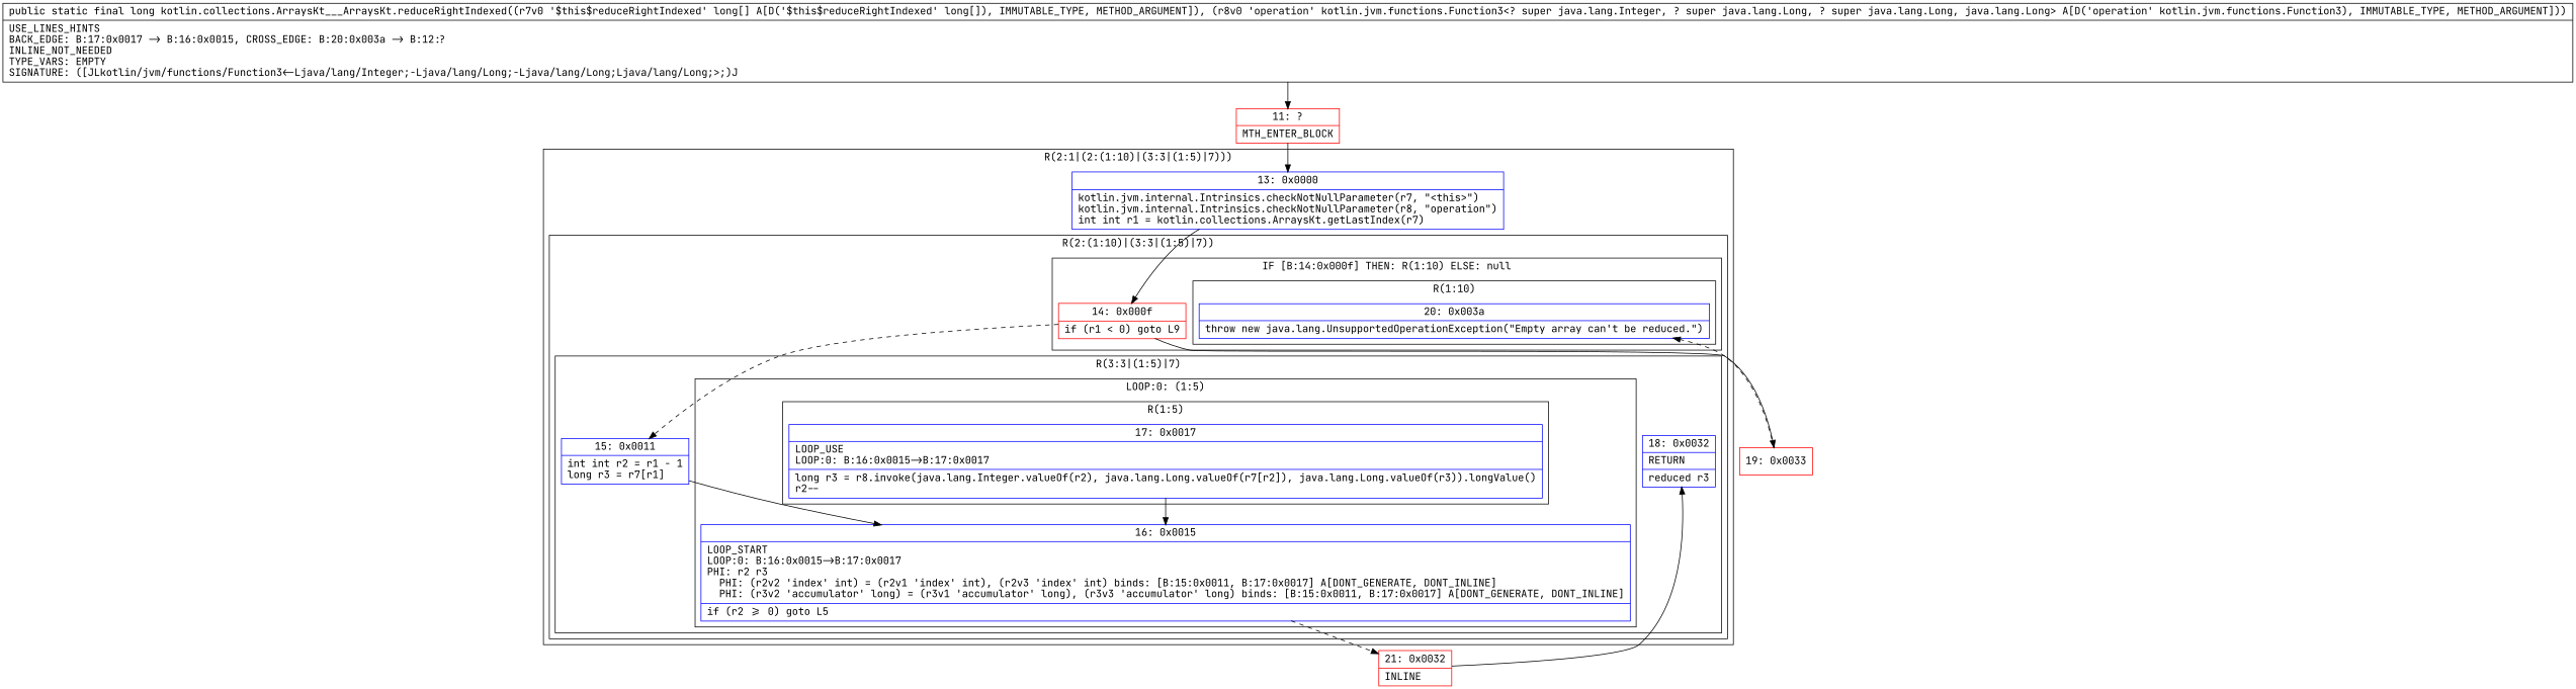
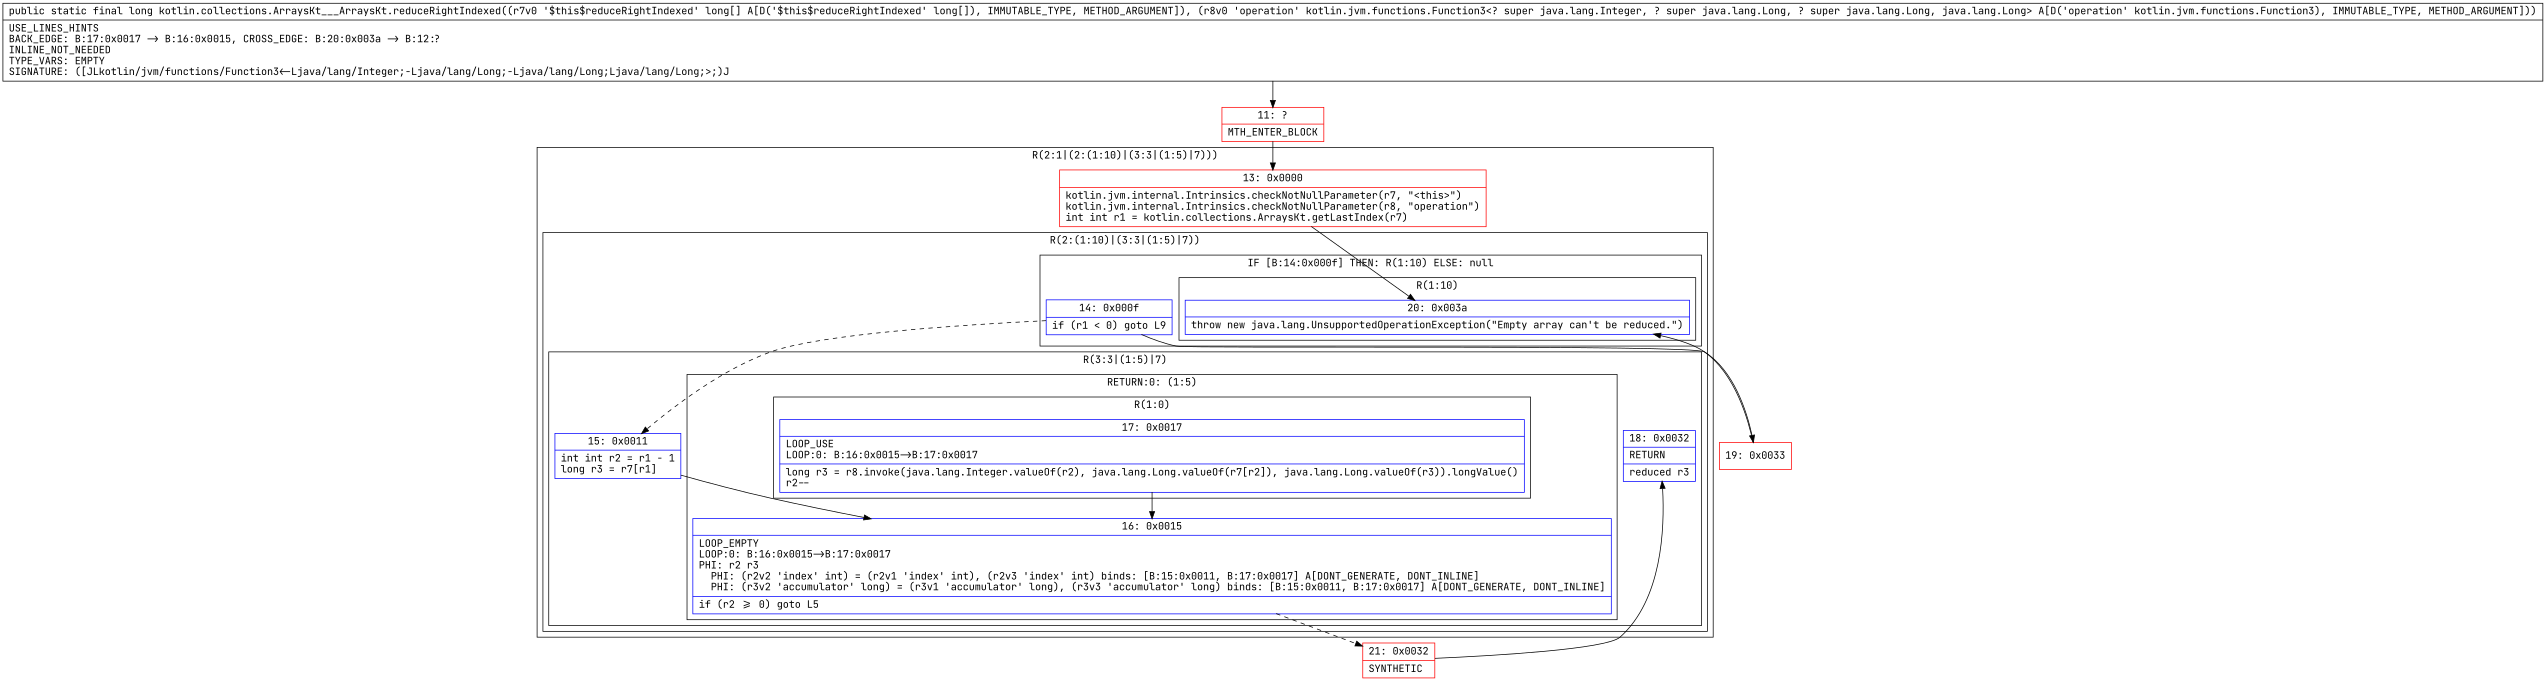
  digraph {
    fontname="JetBrains Mono"
    node [color=blue fontname="JetBrains Mono" shape=record]
    edge [fontname="JetBrains Mono"]
    n1 [label="{20\:\ 0x003a|throw new java.lang.UnsupportedOperationException(\"Empty array can't be reduced.\")\l}"]
-   n2 [color=red label="{14\:\ 0x000f|if (r1 \< 0) goto L9\l}"]
+   n2 [label="{14\:\ 0x000f|if (r1 \< 0) goto L9\l}"]
    n3 [label="{17\:\ 0x0017|LOOP_USE\lLOOP:0: B:16:0x0015\-\>B:17:0x0017\l|long r3 = r8.invoke(java.lang.Integer.valueOf(r2), java.lang.Long.valueOf(r7[r2]), java.lang.Long.valueOf(r3)).longValue()\lr2\-\-\l}"]
-   n4 [label="{16\:\ 0x0015|LOOP_START\lLOOP:0: B:16:0x0015\-\>B:17:0x0017\lPHI: r2 r3 \l  PHI: (r2v2 'index' int) = (r2v1 'index' int), (r2v3 'index' int) binds: [B:15:0x0011, B:17:0x0017] A[DONT_GENERATE, DONT_INLINE]\l  PHI: (r3v2 'accumulator' long) = (r3v1 'accumulator' long), (r3v3 'accumulator' long) binds: [B:15:0x0011, B:17:0x0017] A[DONT_GENERATE, DONT_INLINE]\l|if (r2 \>= 0) goto L5\l}"]
+   n4 [label="{16\:\ 0x0015|LOOP_EMPTY\lLOOP:0: B:16:0x0015\-\>B:17:0x0017\lPHI: r2 r3 \l  PHI: (r2v2 'index' int) = (r2v1 'index' int), (r2v3 'index' int) binds: [B:15:0x0011, B:17:0x0017] A[DONT_GENERATE, DONT_INLINE]\l  PHI: (r3v2 'accumulator' long) = (r3v1 'accumulator' long), (r3v3 'accumulator' long) binds: [B:15:0x0011, B:17:0x0017] A[DONT_GENERATE, DONT_INLINE]\l|if (r2 \>= 0) goto L5\l}"]
    n5 [label="{15\:\ 0x0011|int int r2 = r1 \- 1\llong r3 = r7[r1]\l}"]
    n6 [label="{18\:\ 0x0032|RETURN\l|reduced r3\l}"]
-   n7 [label="{13\:\ 0x0000|kotlin.jvm.internal.Intrinsics.checkNotNullParameter(r7, \"\<this\>\")\lkotlin.jvm.internal.Intrinsics.checkNotNullParameter(r8, \"operation\")\lint int r1 = kotlin.collections.ArraysKt.getLastIndex(r7)\l}"]
+   n7 [color=red label="{13\:\ 0x0000|kotlin.jvm.internal.Intrinsics.checkNotNullParameter(r7, \"\<this\>\")\lkotlin.jvm.internal.Intrinsics.checkNotNullParameter(r8, \"operation\")\lint int r1 = kotlin.collections.ArraysKt.getLastIndex(r7)\l}"]
    n8 [color=red label="{19\:\ 0x0033}"]
-   n9 [color=red label="{21\:\ 0x0032|INLINE\l}"]
+   n9 [color=red label="{21\:\ 0x0032|SYNTHETIC\l}"]
    n10 [color=red label="{11\:\ ?|MTH_ENTER_BLOCK\l}"]
    n11 [label="{public static final long kotlin.collections.ArraysKt___ArraysKt.reduceRightIndexed((r7v0 '$this$reduceRightIndexed' long[] A[D('$this$reduceRightIndexed' long[]), IMMUTABLE_TYPE, METHOD_ARGUMENT]), (r8v0 'operation' kotlin.jvm.functions.Function3\<? super java.lang.Integer, ? super java.lang.Long, ? super java.lang.Long, java.lang.Long\> A[D('operation' kotlin.jvm.functions.Function3), IMMUTABLE_TYPE, METHOD_ARGUMENT]))  | USE_LINES_HINTS\lBACK_EDGE: B:17:0x0017 \-\> B:16:0x0015, CROSS_EDGE: B:20:0x003a \-\> B:12:?\lINLINE_NOT_NEEDED\lTYPE_VARS: EMPTY\lSIGNATURE: ([JLkotlin\/jvm\/functions\/Function3\<\-Ljava\/lang\/Integer;\-Ljava\/lang\/Long;\-Ljava\/lang\/Long;Ljava\/lang\/Long;\>;)J\l}" color=""]
    subgraph cluster_1 {
      label="R(2:1|(2:(1:10)|(3:3|(1:5)|7)))"
      n7
      subgraph cluster_2 {
        label="R(2:(1:10)|(3:3|(1:5)|7))"
        subgraph cluster_3 {
          label="IF [B:14:0x000f] THEN: R(1:10) ELSE: null"
          n2
          subgraph cluster_4 {
            label="R(1:10)"
            n1
          }
        }
        subgraph cluster_5 {
          label="R(3:3|(1:5)|7)"
          n5
          n6
          subgraph cluster_6 {
-           label="LOOP:0: (1:5)"
+           label="RETURN:0: (1:5)"
            n4
            subgraph cluster_7 {
-             label="R(1:5)"
+             label="R(1:0)"
              n3
            }
          }
        }
      }
    }
    n2 -> n5 [style=dashed]
    n2 -> n8
    n3 -> n4
    n4 -> n9 [style=dashed]
    n5 -> n4
-   n7 -> n2
-   n8 -> n1 [style=dashed]
+   n7 -> n1
+   n8 -> n1
    n9 -> n6
    n10 -> n7
    n11 -> n10
  }
